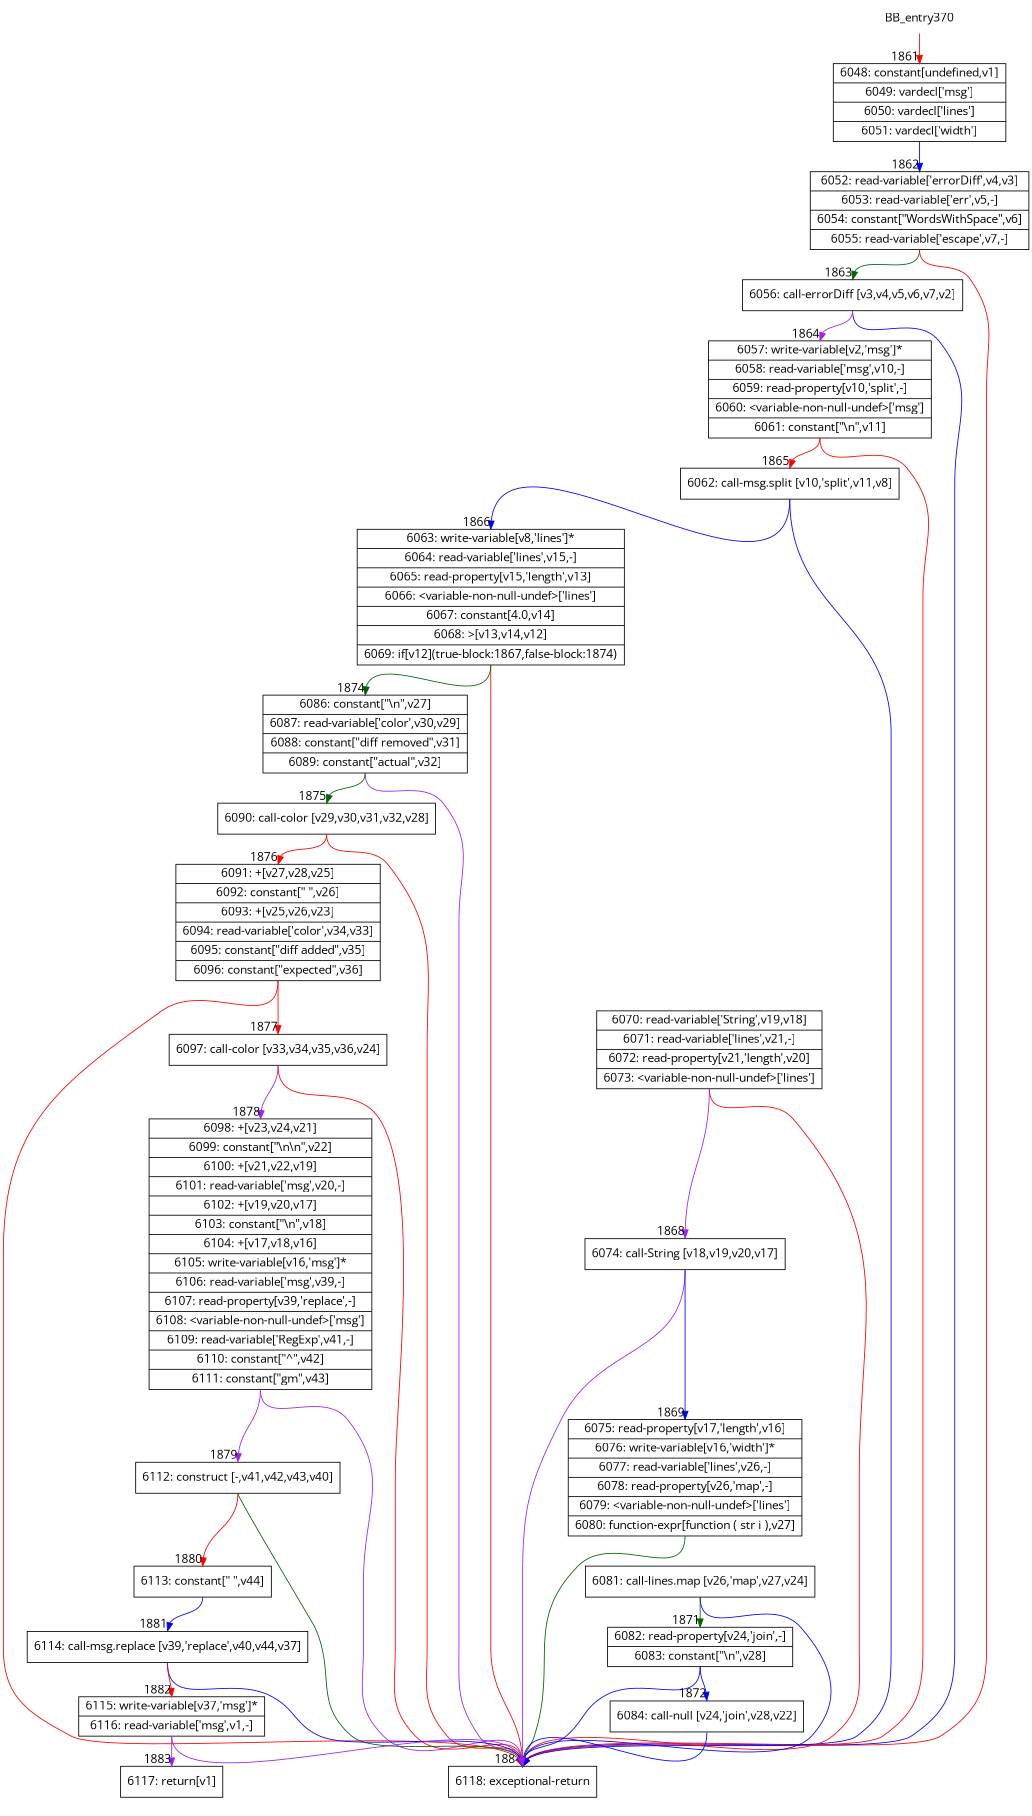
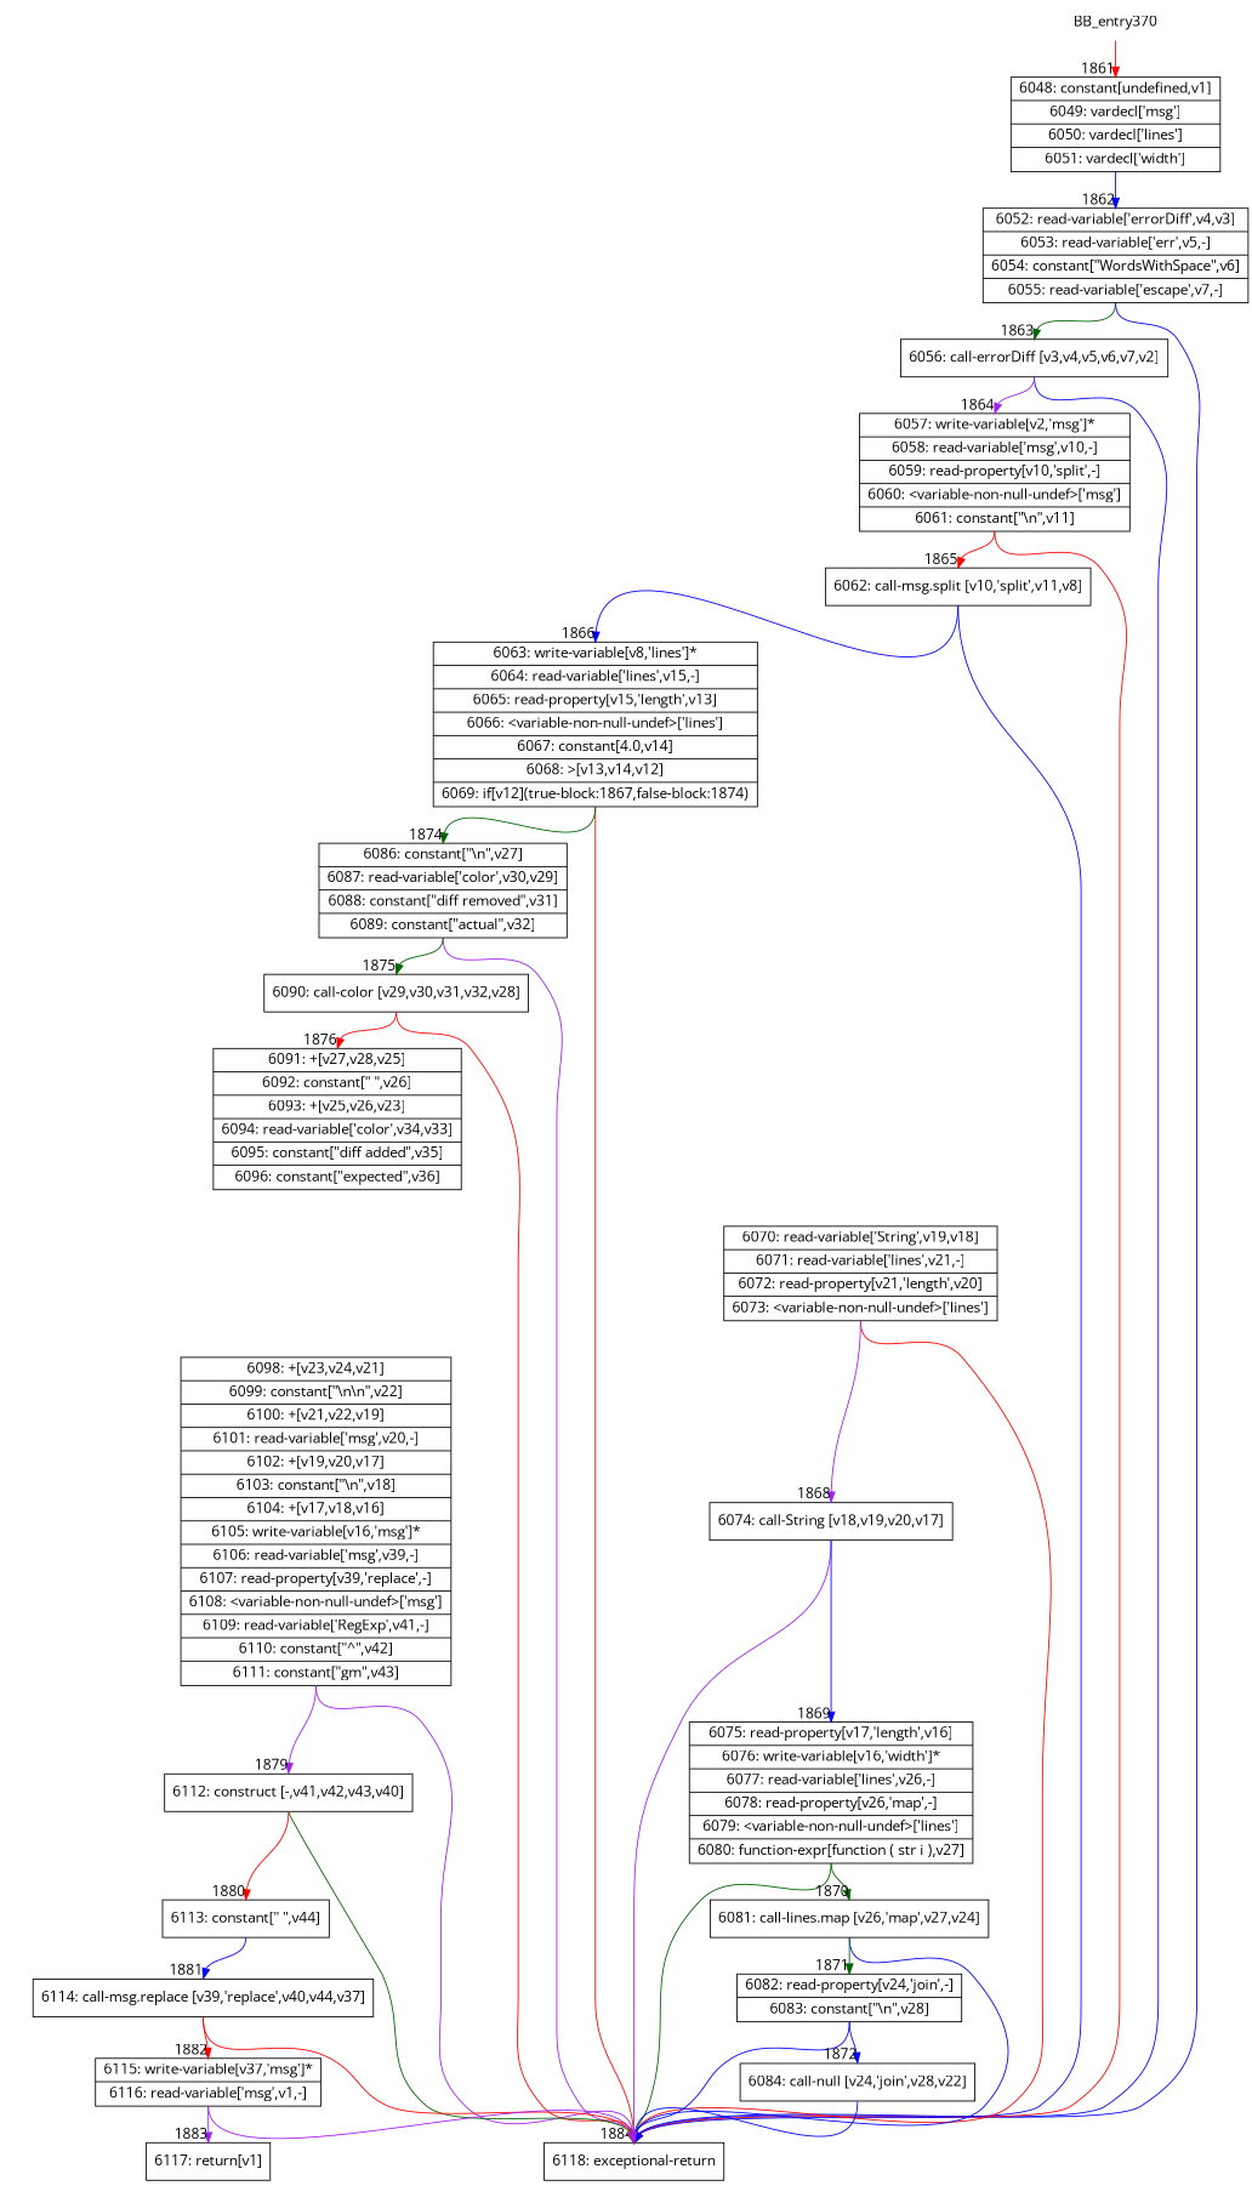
  digraph {
    fontname="Open Sans"
    rankdir=TD
    node [fontname="Open Sans" shape=record]
    edge [color=red fontname="Open Sans" headport=n tailport=s]
    n1 [label=BB_entry370 shape=none]
    n2 [label="{6048: constant[undefined,v1]|6049: vardecl['msg']|6050: vardecl['lines']|6051: vardecl['width']}"]
    n3 [label="{6052: read-variable['errorDiff',v4,v3]|6053: read-variable['err',v5,-]|6054: constant[\"WordsWithSpace\",v6]|6055: read-variable['escape',v7,-]}"]
    n4 [label="{6056: call-errorDiff [v3,v4,v5,v6,v7,v2]}"]
    n5 [label="{6118: exceptional-return}"]
    n6 [label="{6057: write-variable[v2,'msg']*|6058: read-variable['msg',v10,-]|6059: read-property[v10,'split',-]|6060: \<variable-non-null-undef\>['msg']|6061: constant[\"\\n\",v11]}"]
    n7 [label="{6062: call-msg.split [v10,'split',v11,v8]}"]
    n8 [label="{6063: write-variable[v8,'lines']*|6064: read-variable['lines',v15,-]|6065: read-property[v15,'length',v13]|6066: \<variable-non-null-undef\>['lines']|6067: constant[4.0,v14]|6068: \>[v13,v14,v12]|6069: if[v12](true-block:1867,false-block:1874)}"]
    n9 [label="{6086: constant[\"\\n\",v27]|6087: read-variable['color',v30,v29]|6088: constant[\"diff removed\",v31]|6089: constant[\"actual\",v32]}"]
    n10 [label="{6070: read-variable['String',v19,v18]|6071: read-variable['lines',v21,-]|6072: read-property[v21,'length',v20]|6073: \<variable-non-null-undef\>['lines']}"]
    n11 [label="{6074: call-String [v18,v19,v20,v17]}"]
    n12 [label="{6090: call-color [v29,v30,v31,v32,v28]}"]
    n13 [label="{6075: read-property[v17,'length',v16]|6076: write-variable[v16,'width']*|6077: read-variable['lines',v26,-]|6078: read-property[v26,'map',-]|6079: \<variable-non-null-undef\>['lines']|6080: function-expr[function ( str i ),v27]}"]
    n14 [label="{6091: +[v27,v28,v25]|6092: constant[\" \",v26]|6093: +[v25,v26,v23]|6094: read-variable['color',v34,v33]|6095: constant[\"diff added\",v35]|6096: constant[\"expected\",v36]}"]
    n15 [label="{6081: call-lines.map [v26,'map',v27,v24]}"]
    n16 [label="{6082: read-property[v24,'join',-]|6083: constant[\"\\n\",v28]}"]
    n17 [label="{6084: call-null [v24,'join',v28,v22]}"]
-   n18 [label="{6097: call-color [v33,v34,v35,v36,v24]}"]
    n19 [label="{6098: +[v23,v24,v21]|6099: constant[\"\\n\\n\",v22]|6100: +[v21,v22,v19]|6101: read-variable['msg',v20,-]|6102: +[v19,v20,v17]|6103: constant[\"\\n\",v18]|6104: +[v17,v18,v16]|6105: write-variable[v16,'msg']*|6106: read-variable['msg',v39,-]|6107: read-property[v39,'replace',-]|6108: \<variable-non-null-undef\>['msg']|6109: read-variable['RegExp',v41,-]|6110: constant[\"^\",v42]|6111: constant[\"gm\",v43]}"]
    n20 [label="{6112: construct [-,v41,v42,v43,v40]}"]
    n21 [label="{6113: constant[\"      \",v44]}"]
    n22 [label="{6114: call-msg.replace [v39,'replace',v40,v44,v37]}"]
    n23 [label="{6115: write-variable[v37,'msg']*|6116: read-variable['msg',v1,-]}"]
    n24 [label="{6117: return[v1]}"]
    n1 -> n2 [headlabel="    1861"]
    n2 -> n3 [color=blue headlabel="      1862"]
    n3 -> n4 [color=darkgreen headlabel="      1863"]
-   n3 -> n5 [headlabel="      1884"]
+   n3 -> n5 [color=blue headlabel="      1884"]
    n4 -> n5 [color=blue]
    n4 -> n6 [color=purple headlabel="      1864"]
    n6 -> n5
    n6 -> n7 [headlabel="      1865"]
    n7 -> n5 [color=blue]
    n7 -> n8 [color=blue headlabel="      1866"]
    n8 -> n5
    n8 -> n9 [color=darkgreen headlabel="      1874"]
    n9 -> n5 [color=purple]
    n9 -> n12 [color=darkgreen headlabel="      1875"]
    n10 -> n5
    n10 -> n11 [color=purple headlabel="      1868"]
    n11 -> n5 [color=purple]
    n11 -> n13 [color=blue headlabel="      1869"]
    n12 -> n5
    n12 -> n14 [headlabel="      1876"]
    n13 -> n5 [color=darkgreen]
-   n14 -> n5
-   n14 -> n18 [headlabel="      1877"]
+   n13 -> n15 [color=darkgreen headlabel="      1870"]
    n15 -> n5 [color=blue]
    n15 -> n16 [color=darkgreen headlabel="      1871"]
    n16 -> n5 [color=blue]
    n16 -> n17 [color=blue headlabel="      1872"]
    n17 -> n5 [color=blue]
-   n18 -> n5
-   n18 -> n19 [color=purple headlabel="      1878"]
    n19 -> n5 [color=purple]
    n19 -> n20 [color=purple headlabel="      1879"]
    n20 -> n5 [color=darkgreen]
    n20 -> n21 [headlabel="      1880"]
    n21 -> n22 [color=blue headlabel="      1881"]
-   n22 -> n5 [color=blue]
+   n22 -> n5
    n22 -> n23 [headlabel="      1882"]
    n23 -> n5 [color=purple]
    n23 -> n24 [color=purple headlabel="      1883"]
  }
